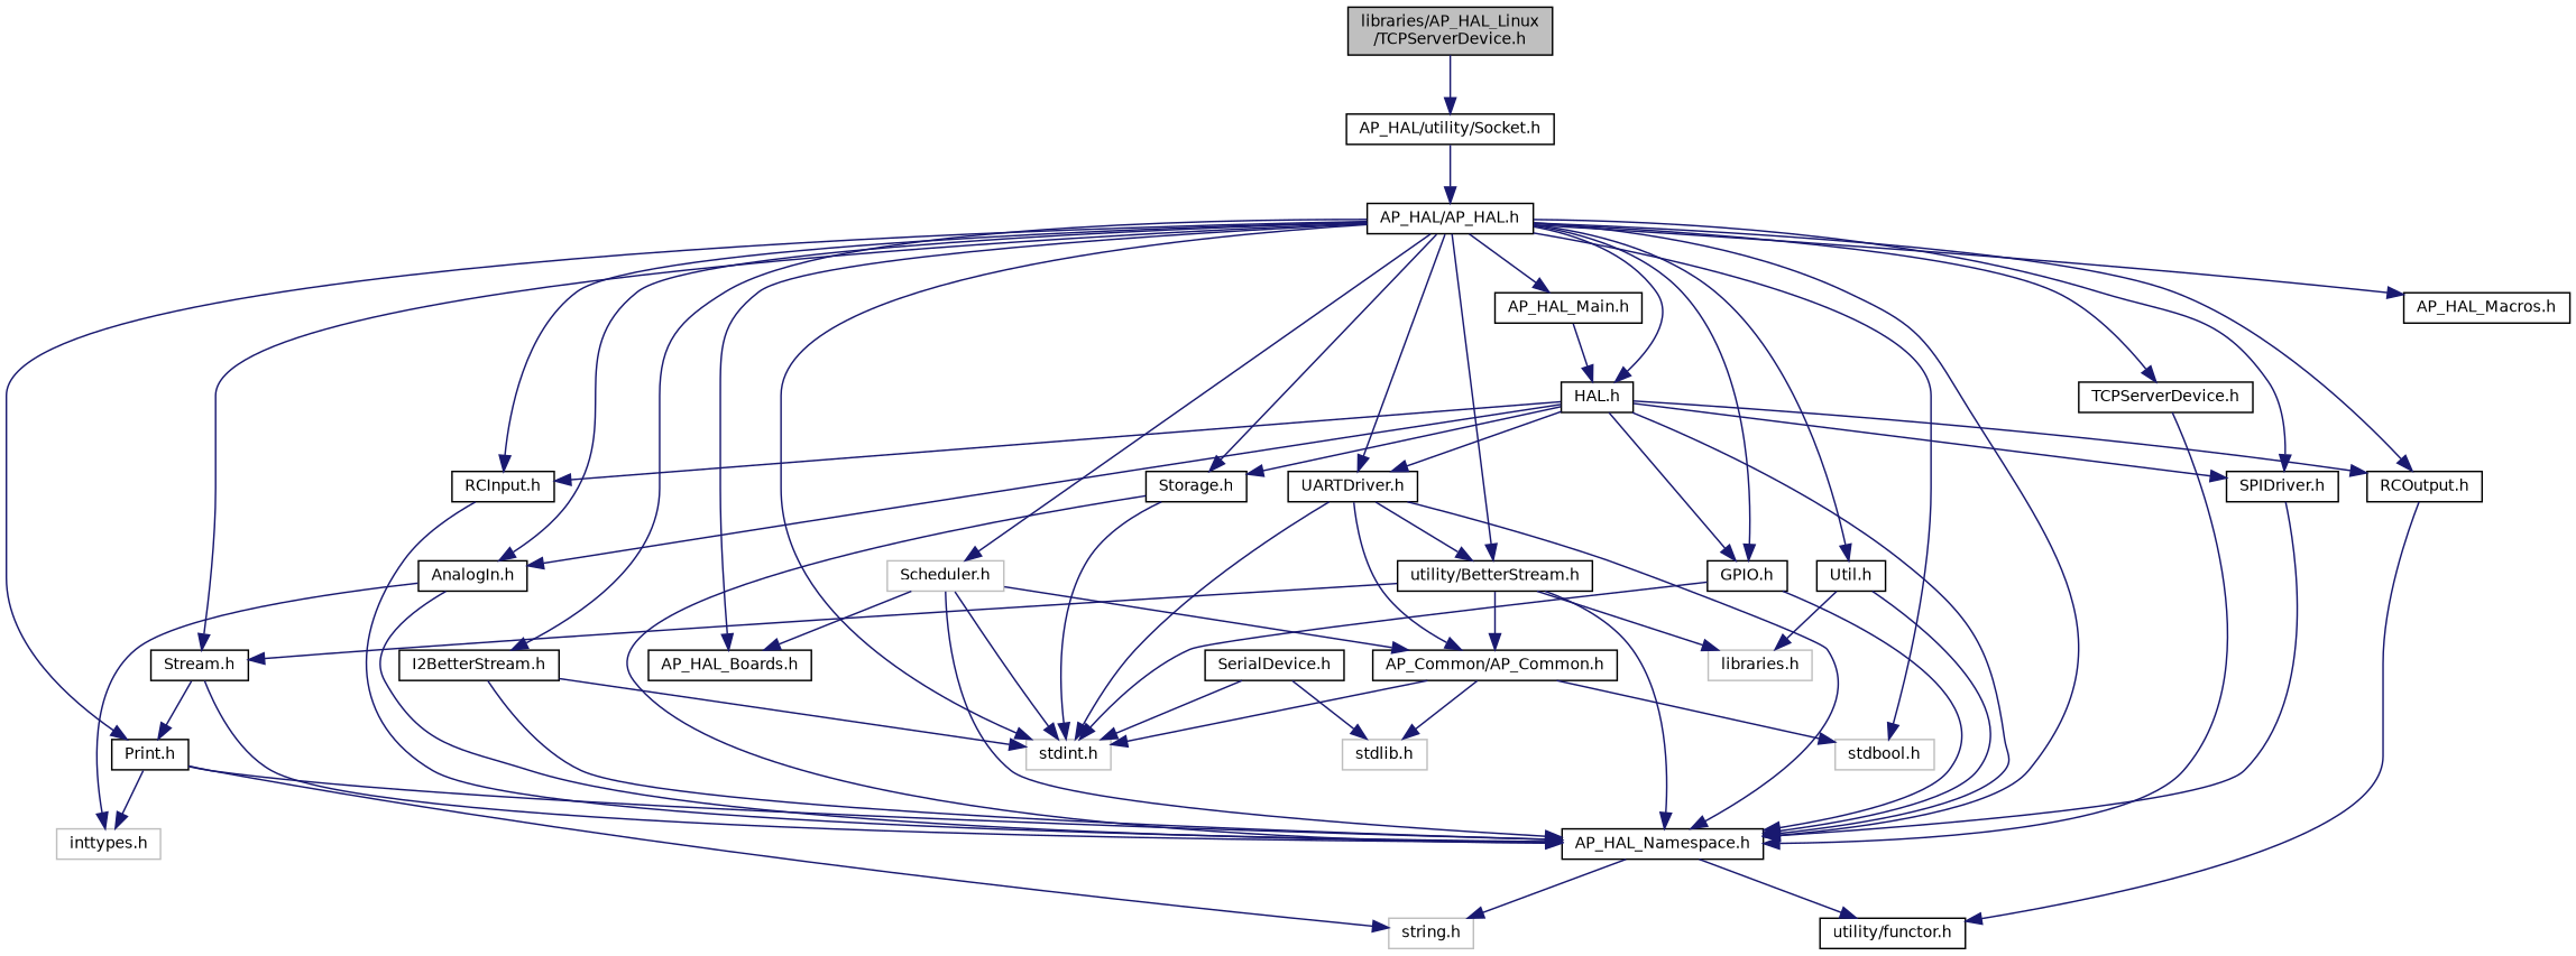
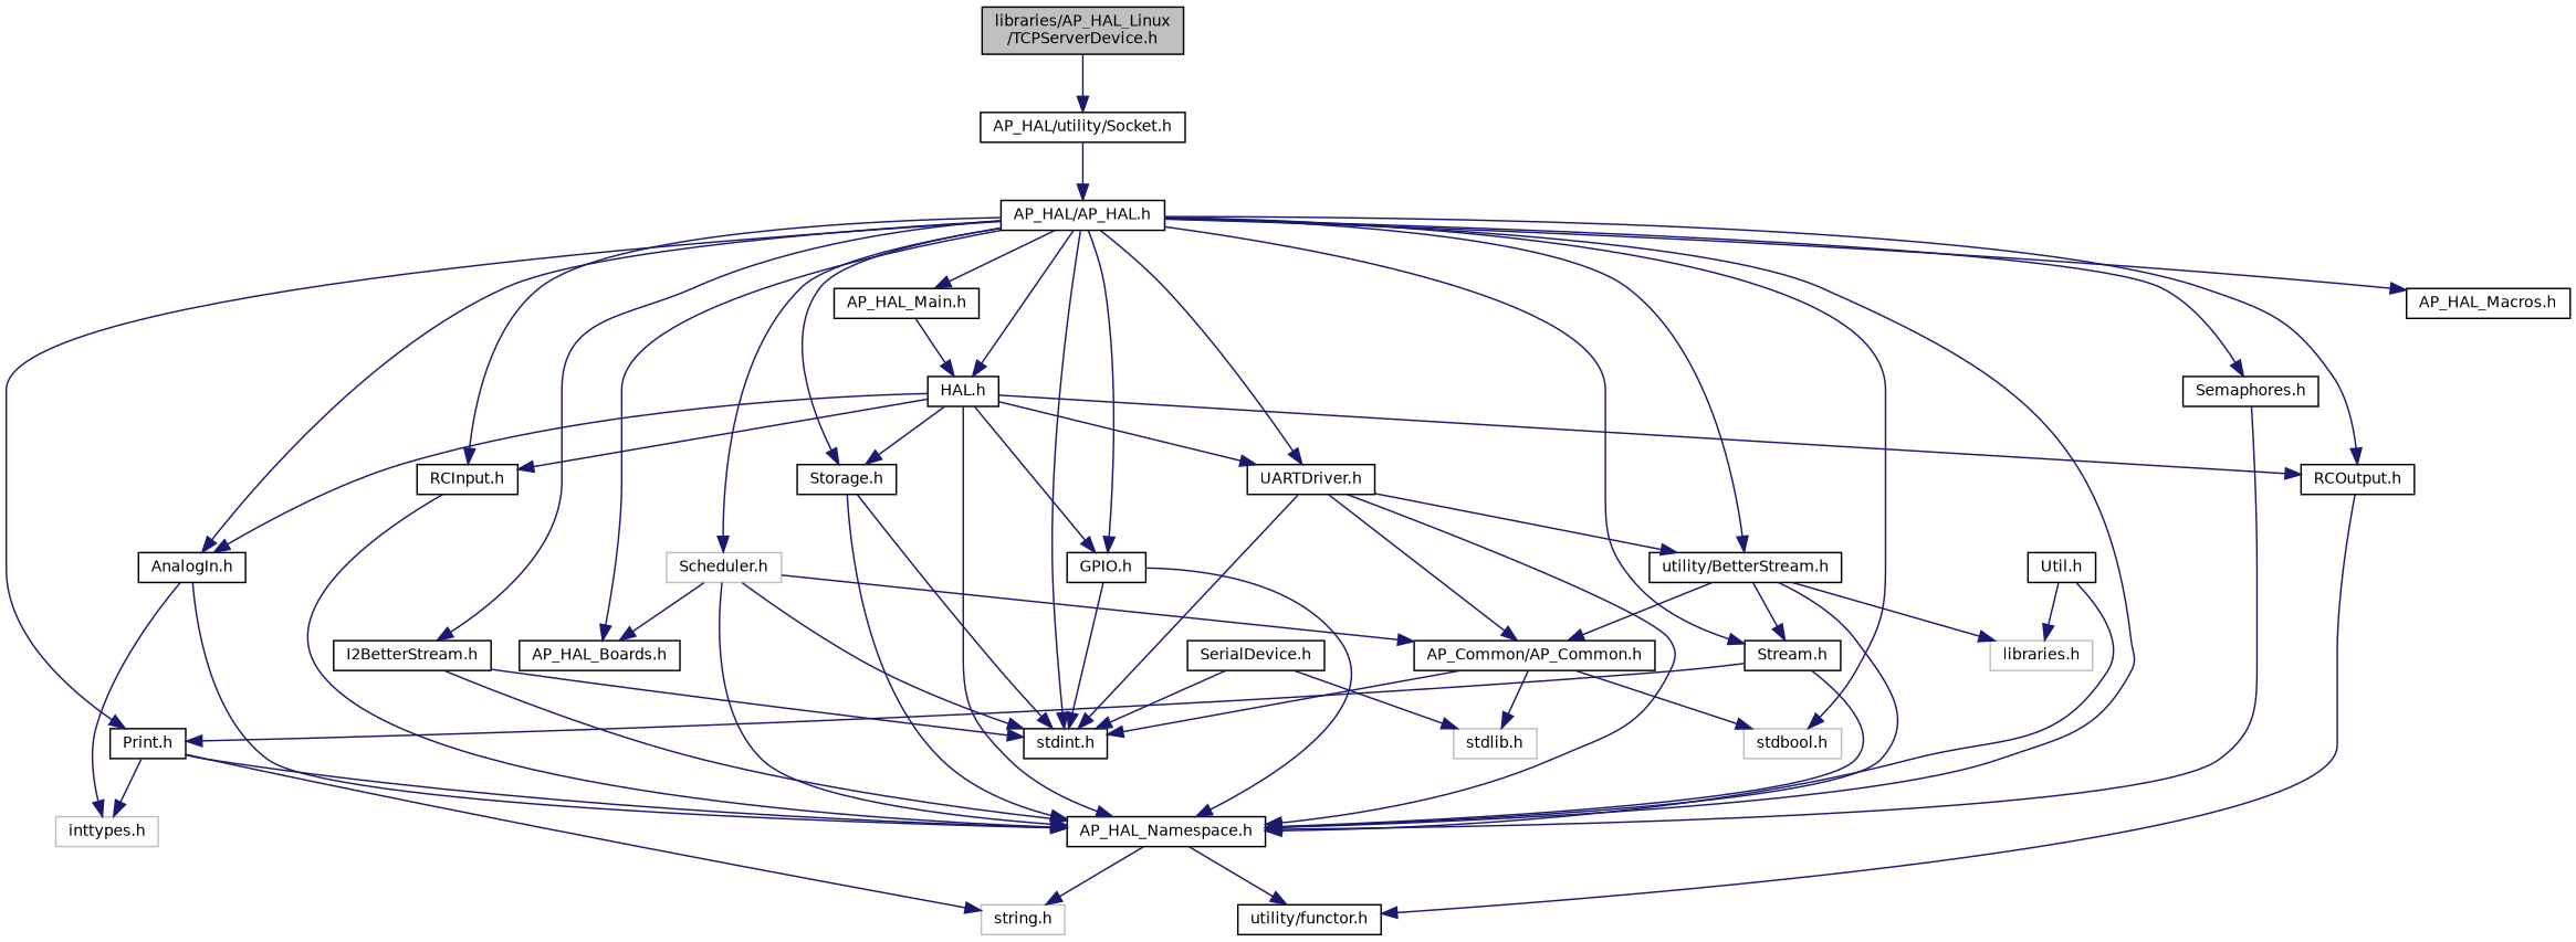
  digraph {
    node [color=black fillcolor=white fontname=Helvetica fontsize=10 shape=record style=filled]
    edge [color=midnightblue fontname=Helvetica fontsize=10 labelfontname=Helvetica labelfontsize=10 style=solid]
    n1 [fillcolor=grey75 fontcolor=black height=0.2 label="libraries/AP_HAL_Linux\l/TCPServerDevice.h" width=0.4]
    n2 [height=0.2 label="AP_HAL/utility/Socket.h" width=0.4]
    n3 [height=0.2 label="SerialDevice.h" width=0.4]
-   n4 [color=grey75 height=0.2 label="stdint.h" width=0.4]
+   n4 [height=0.2 label="stdint.h" width=0.4]
    n5 [color=grey75 height=0.2 label="stdlib.h" width=0.4]
    n6 [height=0.2 label="AP_HAL/AP_HAL.h" width=0.4]
    n7 [color=grey75 height=0.2 label="stdbool.h" width=0.4]
    n8 [height=0.2 label="AP_HAL_Namespace.h" width=0.4]
    n9 [height=0.2 label="AP_HAL_Boards.h" width=0.4]
    n10 [height=0.2 label="AP_HAL_Macros.h" width=0.4]
    n11 [height=0.2 label="AP_HAL_Main.h" width=0.4]
    n12 [height=0.2 label="HAL.h" width=0.4]
    n13 [height=0.2 label="AnalogIn.h" width=0.4]
    n14 [height=0.2 label="GPIO.h" width=0.4]
    n15 [height=0.2 label="RCInput.h" width=0.4]
    n16 [height=0.2 label="RCOutput.h" width=0.4]
-   n17 [height=0.2 label="SPIDriver.h" width=0.4]
    n18 [height=0.2 label="Storage.h" width=0.4]
    n19 [height=0.2 label="UARTDriver.h" width=0.4]
    n20 [height=0.2 label="utility/BetterStream.h" width=0.4]
    n21 [height=0.2 label="Stream.h" width=0.4]
    n22 [height=0.2 label="Print.h" width=0.4]
    n23 [height=0.2 label="I2BetterStream.h" width=0.4]
    n24 [color=grey75 height=0.2 label="Scheduler.h" width=0.4]
-   n25 [height=0.2 label="TCPServerDevice.h" width=0.4]
+   n25 [height=0.2 label="Semaphores.h" width=0.4]
    n26 [height=0.2 label="Util.h" width=0.4]
    n27 [color=grey75 height=0.2 label="string.h" width=0.4]
    n28 [height=0.2 label="utility/functor.h" width=0.4]
    n29 [color=grey75 height=0.2 label="inttypes.h" width=0.4]
    n30 [height=0.2 label="AP_Common/AP_Common.h" width=0.4]
    n31 [color=grey75 height=0.2 label="libraries.h" width=0.4]
    n1 -> n2
    n2 -> n6
    n3 -> n4
    n3 -> n5
    n6 -> n4
    n6 -> n7
    n6 -> n8
    n6 -> n9
    n6 -> n10
    n6 -> n11
    n6 -> n12
    n6 -> n13
    n6 -> n14
    n6 -> n15
    n6 -> n16
-   n6 -> n17
    n6 -> n18
    n6 -> n19
    n6 -> n20
    n6 -> n21
    n6 -> n22
    n6 -> n23
    n6 -> n24
    n6 -> n25
-   n6 -> n26
    n8 -> n27
    n8 -> n28
    n11 -> n12
    n12 -> n8
    n12 -> n13
    n12 -> n14
    n12 -> n15
    n12 -> n16
-   n12 -> n17
    n12 -> n18
    n12 -> n19
    n13 -> n8
    n13 -> n29
    n14 -> n4
    n14 -> n8
    n15 -> n8
    n16 -> n28
-   n17 -> n8
    n18 -> n4
    n18 -> n8
    n19 -> n4
    n19 -> n8
    n19 -> n20
    n19 -> n30
    n20 -> n8
    n20 -> n21
    n20 -> n30
    n20 -> n31
    n21 -> n8
    n21 -> n22
    n22 -> n8
    n22 -> n27
    n22 -> n29
    n23 -> n4
    n23 -> n8
    n24 -> n4
    n24 -> n8
    n24 -> n9
    n24 -> n30
    n25 -> n8
    n26 -> n8
    n26 -> n31
    n30 -> n4
    n30 -> n5
    n30 -> n7
  }
